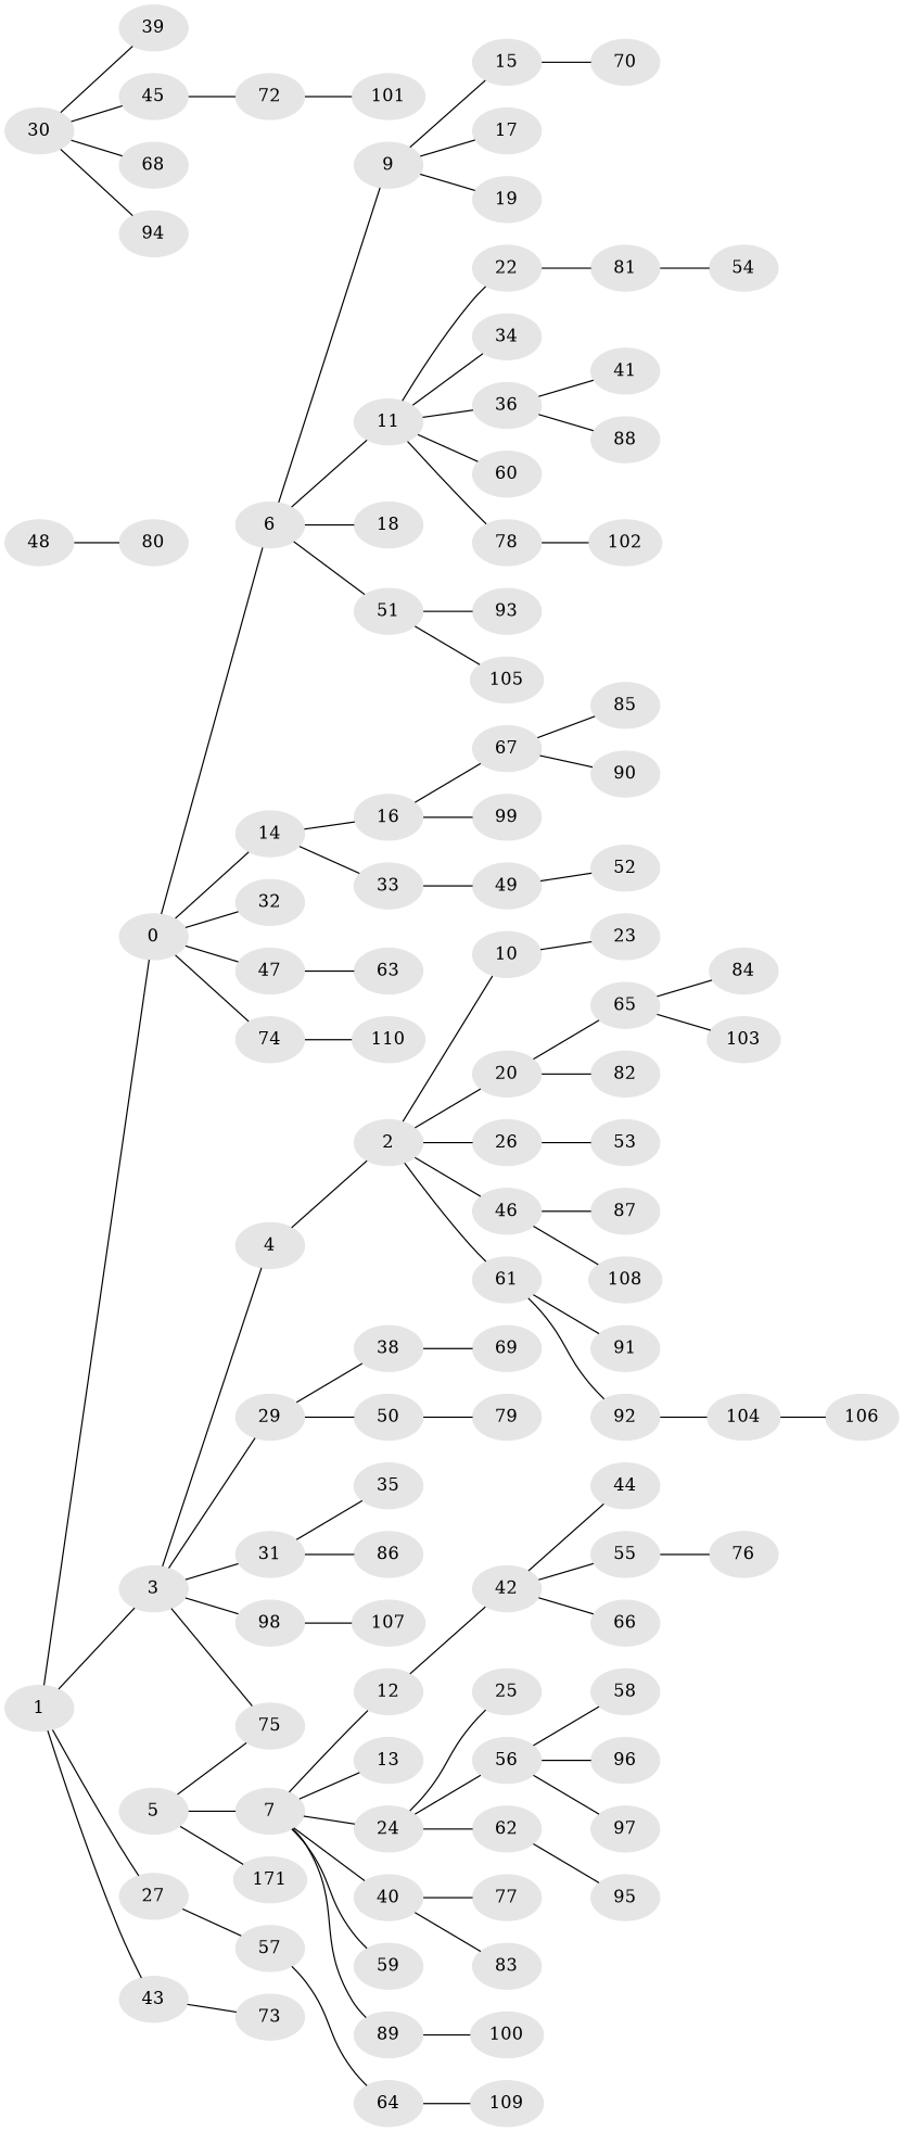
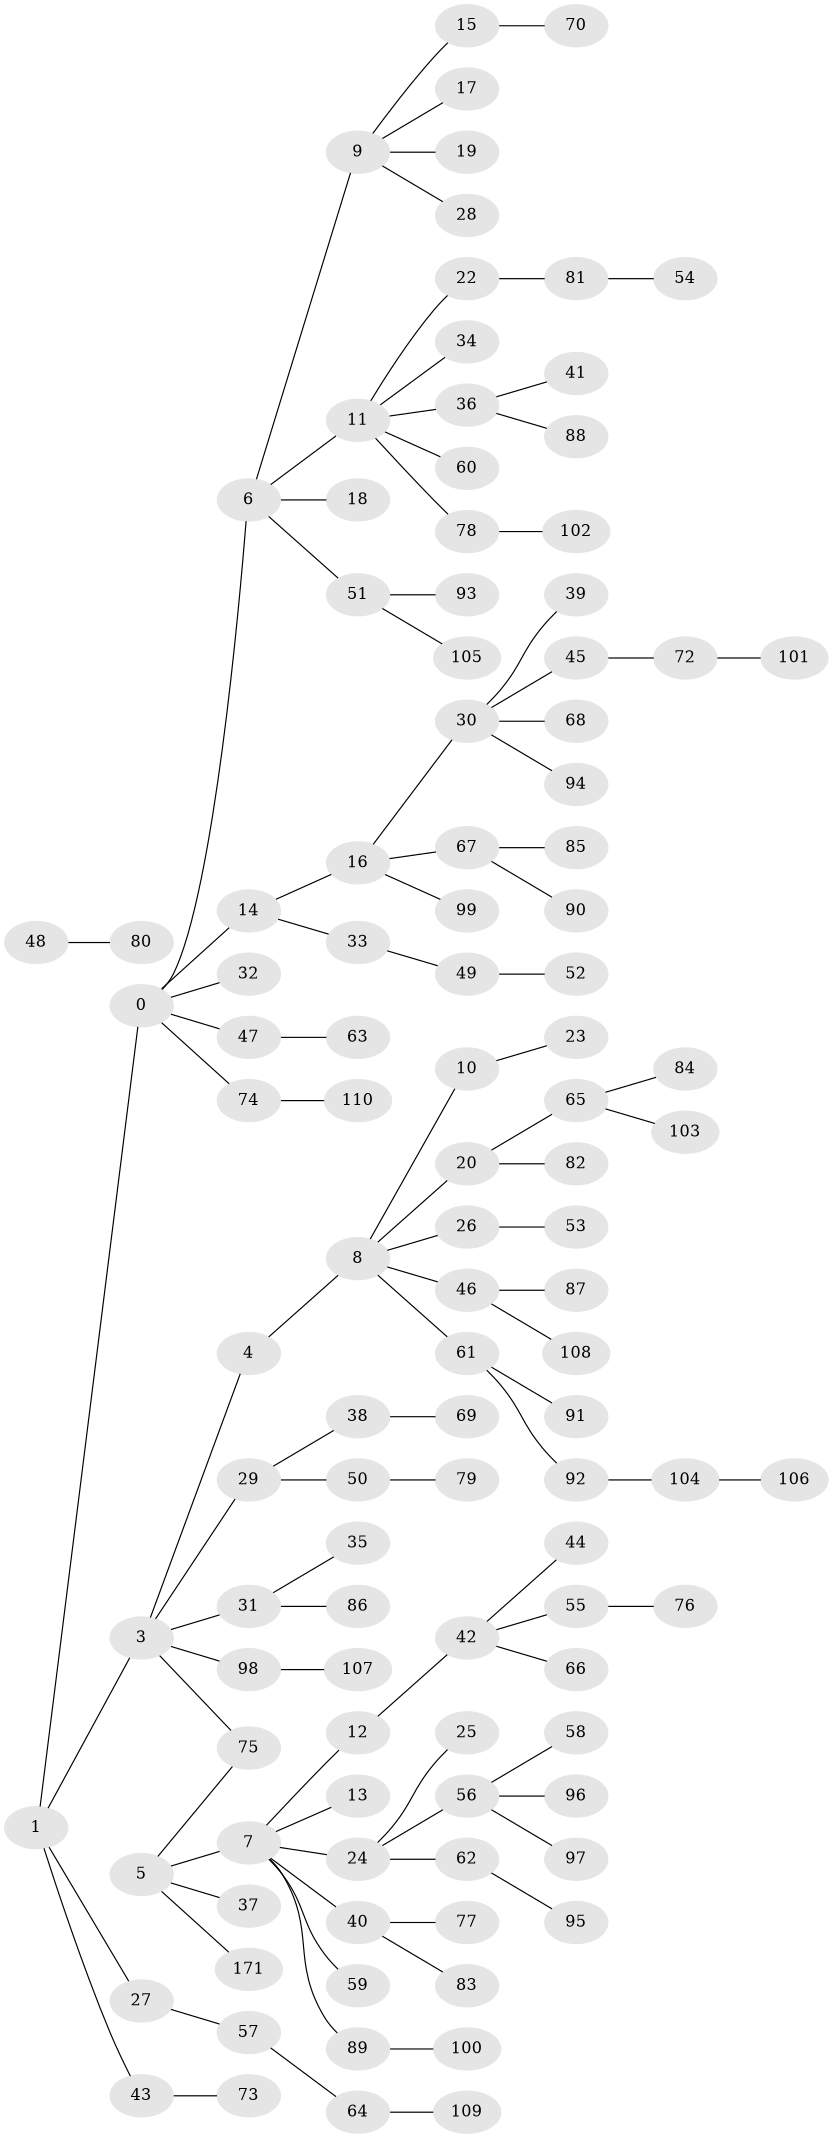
  graph {
    fontname="DejaVu Serif"
    rankdir=LR
    node [color=gray90 fontname="DejaVu Serif" style=filled]
    edge [fontname="DejaVu Serif"]
    n1 [label=0]
    1
    3
    27
    43
    6
    14
    32
    47
    74
    4
    29
    31
    98
    75
    57
    73
    9
    11
    18
    51
    16
    33
    63
    110
-   8 [label=2]
+   8
    5
    7
+   37
    n30 [label=171]
    38
    50
    35
    86
    107
    10
    20
    26
    46
    61
    12
    13
    24
    40
    59
    89
    15
    17
    19
+   28
    22
    34
    36
    60
    78
    93
    105
    42
    25
    56
    62
    77
    83
    48
    80
    100
    23
    65
    82
    53
    87
    108
    91
    92
    70
    81
    41
    88
    102
    44
    55
    66
    30
    67
    99
    49
    39
    45
    68
    94
    85
    90
    84
    103
    54
    58
    96
    97
    95
    64
    69
    79
    72
    52
    76
    101
    109
    104
    106
    n1 -- 6
    n1 -- 14
    n1 -- 32
    n1 -- 47
    n1 -- 74
    1 -- n1
    1 -- 3
    1 -- 27
    1 -- 43
    3 -- 4
    3 -- 29
    3 -- 31
    3 -- 98
    3 -- 75
    27 -- 57
    43 -- 73
    6 -- 9
    6 -- 11
    6 -- 18
    6 -- 51
    14 -- 16
    14 -- 33
    47 -- 63
    74 -- 110
    4 -- 8
    29 -- 38
    29 -- 50
    31 -- 35
    31 -- 86
    98 -- 107
    57 -- 64
    9 -- 15
    9 -- 17
    9 -- 19
+   9 -- 28
    11 -- 22
    11 -- 34
    11 -- 36
    11 -- 60
    11 -- 78
    51 -- 93
    51 -- 105
+   16 -- 30
    16 -- 67
    16 -- 99
    33 -- 49
    8 -- 10
    8 -- 20
    8 -- 26
    8 -- 46
    8 -- 61
    5 -- 75
    5 -- 7
+   5 -- 37
    5 -- n30
    7 -- 12
    7 -- 13
    7 -- 24
    7 -- 40
    7 -- 59
    7 -- 89
    38 -- 69
    50 -- 79
    10 -- 23
    20 -- 65
    20 -- 82
    26 -- 53
    46 -- 87
    46 -- 108
    61 -- 91
    61 -- 92
    12 -- 42
    24 -- 25
    24 -- 56
    24 -- 62
    40 -- 77
    40 -- 83
    89 -- 100
    15 -- 70
    22 -- 81
    36 -- 41
    36 -- 88
    78 -- 102
    42 -- 44
    42 -- 55
    42 -- 66
    56 -- 58
    56 -- 96
    56 -- 97
    62 -- 95
    48 -- 80
    65 -- 84
    65 -- 103
    92 -- 104
    81 -- 54
    55 -- 76
    30 -- 39
    30 -- 45
    30 -- 68
    30 -- 94
    67 -- 85
    67 -- 90
    49 -- 52
    45 -- 72
    64 -- 109
    72 -- 101
    104 -- 106
  }
